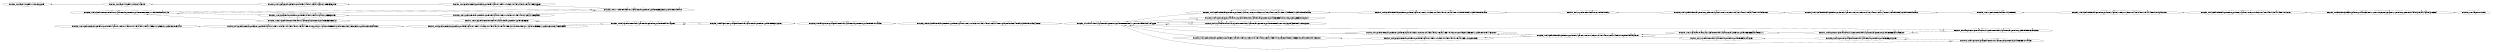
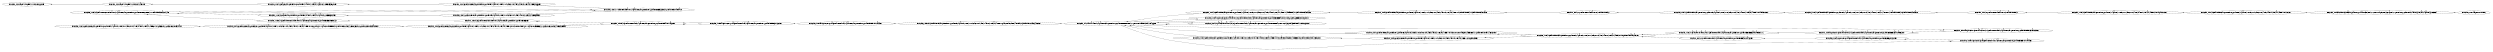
  digraph {
    rankdir=LR
    edge [dir=back]
    "Function- _ZNK9__gnu_cxx16__aligned_membufISt4pairIKN2ft16TxtHistoryCode_tExEE6_M_ptrEv"
    "Function- _ZNK9__gnu_cxx16__aligned_membufISt4pairIKN2ft16TxtHistoryCode_tExEE7_M_addrEv"
    "Function- _ZNKSt8_Rb_treeIN2ft16TxtHistoryCode_tESt4pairIKS1_xESt10_Select1stIS4_ESt4lessIS1_ESaIS4_EE11_Alloc_nodeclIRKS4_EEPSt13_Rb_tree_nodeIS4_EOT_"
    "Function- _ZNKSt13_Rb_tree_nodeISt4pairIKN2ft16TxtHistoryCode_tExEE9_M_valptrEv"
    "Function- _ZNKSt23_Rb_tree_const_iteratorISt4pairIKN2ft16TxtHistoryCode_tExEEptEv"
    "Function- _ZNKSt23_Rb_tree_const_iteratorISt4pairIKN2ft16TxtHistoryCode_tExEEneERKS5_"
    "Function- _ZNSt23_Rb_tree_const_iteratorISt4pairIKN2ft16TxtHistoryCode_tExEEC2ERKSt17_Rb_tree_iteratorIS4_E"
    "Function- _ZNSt3mapIN2ft16TxtHistoryCode_tExSt4lessIS1_ESaISt4pairIKS1_xEEE3endEv"
    "Function- _ZNSt8_Rb_treeIN2ft16TxtHistoryCode_tESt4pairIKS1_xESt10_Select1stIS4_ESt4lessIS1_ESaIS4_EE3endEv"
    "Function- _ZNSt17_Rb_tree_iteratorISt4pairIKN2ft16TxtHistoryCode_tExEEC2EPSt18_Rb_tree_node_base"
    "Function- _ZNSt8_Rb_treeIN2ft16TxtHistoryCode_tESt4pairIKS1_xESt10_Select1stIS4_ESt4lessIS1_ESaIS4_EE5beginEv"
    "Function- _ZNSt3mapIN2ft16TxtHistoryCode_tExSt4lessIS1_ESaISt4pairIKS1_xEEE5beginEv"
    "Function- _ZN2ft8toStringENS_12TxtWPState_tE"
    "Function- _ZN2ft8toStringENS_11TxtWPType_tE"
    n15 [label="Function- _ZN1ft9getnowstrEPc"]
    "Function- _ZN2ft20TxtMqttFactoryClient12publishNfcDSENS_12TxtWorkpieceESt3mapINS_16TxtHistoryCode_tExSt4lessIS3_ESaISt4pairIKS3_xEEEl"
    "Function- _ZNSt8_Rb_treeIN2ft16TxtHistoryCode_tESt4pairIKS1_xESt10_Select1stIS4_ESt4lessIS1_ESaIS4_EE7_M_rootEv"
    "Function- _ZNSt8_Rb_treeIN2ft16TxtHistoryCode_tESt4pairIKS1_xESt10_Select1stIS4_ESt4lessIS1_ESaIS4_EE12_M_rightmostEv"
-   "Function- _ZNSt18_Rb_tree_node_base10_S_maximumEPS_" [label="Function- _ZNSt18_Rb_tree_node_base10_S_tExEEE_"]
+   "Function- _ZNSt18_Rb_tree_node_base10_S_maximumEPS_"
    "Function- _ZNSt8_Rb_treeIN2ft16TxtHistoryCode_tESt4pairIKS1_xESt10_Select1stIS4_ESt4lessIS1_ESaIS4_EE10_S_maximumEPSt18_Rb_tree_node_base"
    "Function- _ZNSt8_Rb_treeIN2ft16TxtHistoryCode_tESt4pairIKS1_xESt10_Select1stIS4_ESt4lessIS1_ESaIS4_EE11_M_leftmostEv"
    "Function- _ZNSt18_Rb_tree_node_base10_S_minimumEPS_"
    "Function- _ZNSt8_Rb_treeIN2ft16TxtHistoryCode_tESt4pairIKS1_xESt10_Select1stIS4_ESt4lessIS1_ESaIS4_EE10_S_minimumEPSt18_Rb_tree_node_base"
    "Function- _ZNSt8_Rb_treeIN2ft16TxtHistoryCode_tESt4pairIKS1_xESt10_Select1stIS4_ESt4lessIS1_ESaIS4_EE7_S_leftEPKSt18_Rb_tree_node_base"
    "Function- _ZSt7forwardIRKSt4pairIKN2ft16TxtHistoryCode_tExEEOT_RNSt16remove_referenceIS7_E4typeE"
    "Function- _ZN9__gnu_cxx13new_allocatorISt13_Rb_tree_nodeISt4pairIKN2ft16TxtHistoryCode_tExEEE9constructIS6_JRKS6_EEEvPT_DpOT0_"
    "Function- _ZNSt16allocator_traitsISaISt13_Rb_tree_nodeISt4pairIKN2ft16TxtHistoryCode_tExEEEE9constructIS5_JRKS5_EEEvRS7_PT_DpOT0_"
    "Function- _ZNSt8_Rb_treeIN2ft16TxtHistoryCode_tESt4pairIKS1_xESt10_Select1stIS4_ESt4lessIS1_ESaIS4_EE17_M_construct_nodeIJRKS4_EEEvPSt13_Rb_tree_nodeIS4_EDpOT_"
    "Function- _ZNSt8_Rb_treeIN2ft16TxtHistoryCode_tESt4pairIKS1_xESt10_Select1stIS4_ESt4lessIS1_ESaIS4_EE14_M_create_nodeIJRKS4_EEEPSt13_Rb_tree_nodeIS4_EDpOT_"
    "Function- _ZNSt8_Rb_treeIN2ft16TxtHistoryCode_tESt4pairIKS1_xESt10_Select1stIS4_ESt4lessIS1_ESaIS4_EE21_M_get_Node_allocatorEv"
    "Function- _ZNSt8_Rb_treeIN2ft16TxtHistoryCode_tESt4pairIKS1_xESt10_Select1stIS4_ESt4lessIS1_ESaIS4_EE11_M_get_nodeEv"
    "Function- _ZN9__gnu_cxx16__aligned_membufISt4pairIKN2ft16TxtHistoryCode_tExEE7_M_addrEv"
    "Function- _ZN9__gnu_cxx16__aligned_membufISt4pairIKN2ft16TxtHistoryCode_tExEE6_M_ptrEv"
    "Function- _ZNSt13_Rb_tree_nodeISt4pairIKN2ft16TxtHistoryCode_tExEE9_M_valptrEv"
    "Function- _ZNSt16allocator_traitsISaISt13_Rb_tree_nodeISt4pairIKN2ft16TxtHistoryCode_tExEEEE8allocateERS7_j"
    "Function- _ZN9__gnu_cxx13new_allocatorISt13_Rb_tree_nodeISt4pairIKN2ft16TxtHistoryCode_tExEEE8allocateEjPKv"
    "Function- _ZNK9__gnu_cxx13new_allocatorISt13_Rb_tree_nodeISt4pairIKN2ft16TxtHistoryCode_tExEEE8max_sizeEv"
    "Function- _ZNSt8_Rb_treeIN2ft16TxtHistoryCode_tESt4pairIKS1_xESt10_Select1stIS4_ESt4lessIS1_ESaIS4_EE13_M_clone_nodeINSA_11_Alloc_nodeEEEPSt13_Rb_tree_nodeIS4_EPKSE_RT_"
    "Function- _ZNSt8_Rb_treeIN2ft16TxtHistoryCode_tESt4pairIKS1_xESt10_Select1stIS4_ESt4lessIS1_ESaIS4_EE7_M_copyINSA_11_Alloc_nodeEEEPSt13_Rb_tree_nodeIS4_EPKSE_PSt18_Rb_tree_node_baseRT_"
    "Function- _ZNSt8_Rb_treeIN2ft16TxtHistoryCode_tESt4pairIKS1_xESt10_Select1stIS4_ESt4lessIS1_ESaIS4_EE8_S_rightEPKSt18_Rb_tree_node_base"
    "Function- _ZNK9__gnu_cxx16__aligned_membufISt4pairIKN2ft16TxtHistoryCode_tExEE6_M_ptrEv" -> "Function- _ZNK9__gnu_cxx16__aligned_membufISt4pairIKN2ft16TxtHistoryCode_tExEE7_M_addrEv"
    "Function- _ZNK9__gnu_cxx16__aligned_membufISt4pairIKN2ft16TxtHistoryCode_tExEE7_M_addrEv" -> "Function- _ZNKSt8_Rb_treeIN2ft16TxtHistoryCode_tESt4pairIKS1_xESt10_Select1stIS4_ESt4lessIS1_ESaIS4_EE11_Alloc_nodeclIRKS4_EEPSt13_Rb_tree_nodeIS4_EOT_"
    "Function- _ZNKSt8_Rb_treeIN2ft16TxtHistoryCode_tESt4pairIKS1_xESt10_Select1stIS4_ESt4lessIS1_ESaIS4_EE11_Alloc_nodeclIRKS4_EEPSt13_Rb_tree_nodeIS4_EOT_" -> "Function- _ZSt7forwardIRKSt4pairIKN2ft16TxtHistoryCode_tExEEOT_RNSt16remove_referenceIS7_E4typeE"
    "Function- _ZNKSt13_Rb_tree_nodeISt4pairIKN2ft16TxtHistoryCode_tExEE9_M_valptrEv" -> "Function- _ZNK9__gnu_cxx16__aligned_membufISt4pairIKN2ft16TxtHistoryCode_tExEE6_M_ptrEv"
    "Function- _ZNKSt13_Rb_tree_nodeISt4pairIKN2ft16TxtHistoryCode_tExEE9_M_valptrEv" -> "Function- _ZNK9__gnu_cxx16__aligned_membufISt4pairIKN2ft16TxtHistoryCode_tExEE6_M_ptrEv"
    "Function- _ZNKSt23_Rb_tree_const_iteratorISt4pairIKN2ft16TxtHistoryCode_tExEEptEv" -> "Function- _ZNKSt13_Rb_tree_nodeISt4pairIKN2ft16TxtHistoryCode_tExEE9_M_valptrEv"
    "Function- _ZNKSt23_Rb_tree_const_iteratorISt4pairIKN2ft16TxtHistoryCode_tExEEneERKS5_" -> "Function- _ZNKSt23_Rb_tree_const_iteratorISt4pairIKN2ft16TxtHistoryCode_tExEEptEv"
    "Function- _ZNSt23_Rb_tree_const_iteratorISt4pairIKN2ft16TxtHistoryCode_tExEEC2ERKSt17_Rb_tree_iteratorIS4_E" -> "Function- _ZNKSt23_Rb_tree_const_iteratorISt4pairIKN2ft16TxtHistoryCode_tExEEneERKS5_"
    "Function- _ZNSt23_Rb_tree_const_iteratorISt4pairIKN2ft16TxtHistoryCode_tExEEC2ERKSt17_Rb_tree_iteratorIS4_E" -> "Function- _ZNSt3mapIN2ft16TxtHistoryCode_tExSt4lessIS1_ESaISt4pairIKS1_xEEE3endEv"
    "Function- _ZNSt3mapIN2ft16TxtHistoryCode_tExSt4lessIS1_ESaISt4pairIKS1_xEEE3endEv" -> "Function- _ZNSt8_Rb_treeIN2ft16TxtHistoryCode_tESt4pairIKS1_xESt10_Select1stIS4_ESt4lessIS1_ESaIS4_EE3endEv"
    "Function- _ZNSt8_Rb_treeIN2ft16TxtHistoryCode_tESt4pairIKS1_xESt10_Select1stIS4_ESt4lessIS1_ESaIS4_EE3endEv" -> "Function- _ZNSt17_Rb_tree_iteratorISt4pairIKN2ft16TxtHistoryCode_tExEEC2EPSt18_Rb_tree_node_base"
    "Function- _ZNSt17_Rb_tree_iteratorISt4pairIKN2ft16TxtHistoryCode_tExEEC2EPSt18_Rb_tree_node_base" -> "Function- _ZNSt23_Rb_tree_const_iteratorISt4pairIKN2ft16TxtHistoryCode_tExEEC2ERKSt17_Rb_tree_iteratorIS4_E"
    "Function- _ZNSt17_Rb_tree_iteratorISt4pairIKN2ft16TxtHistoryCode_tExEEC2EPSt18_Rb_tree_node_base" -> "Function- _ZNSt23_Rb_tree_const_iteratorISt4pairIKN2ft16TxtHistoryCode_tExEEC2ERKSt17_Rb_tree_iteratorIS4_E"
    "Function- _ZNSt8_Rb_treeIN2ft16TxtHistoryCode_tESt4pairIKS1_xESt10_Select1stIS4_ESt4lessIS1_ESaIS4_EE5beginEv" -> "Function- _ZNSt17_Rb_tree_iteratorISt4pairIKN2ft16TxtHistoryCode_tExEEC2EPSt18_Rb_tree_node_base"
    "Function- _ZNSt3mapIN2ft16TxtHistoryCode_tExSt4lessIS1_ESaISt4pairIKS1_xEEE5beginEv" -> "Function- _ZNSt8_Rb_treeIN2ft16TxtHistoryCode_tESt4pairIKS1_xESt10_Select1stIS4_ESt4lessIS1_ESaIS4_EE5beginEv"
    "Function- _ZN2ft8toStringENS_12TxtWPState_tE" -> "Function- _ZNSt3mapIN2ft16TxtHistoryCode_tExSt4lessIS1_ESaISt4pairIKS1_xEEE5beginEv"
    "Function- _ZN2ft8toStringENS_11TxtWPType_tE" -> "Function- _ZN2ft8toStringENS_12TxtWPState_tE"
    "Function- _ZN2ft20TxtMqttFactoryClient12publishNfcDSENS_12TxtWorkpieceESt3mapINS_16TxtHistoryCode_tExSt4lessIS3_ESaISt4pairIKS3_xEEEl" -> n15
    "Function- _ZNSt8_Rb_treeIN2ft16TxtHistoryCode_tESt4pairIKS1_xESt10_Select1stIS4_ESt4lessIS1_ESaIS4_EE7_M_rootEv" -> "Function- _ZN2ft20TxtMqttFactoryClient12publishNfcDSENS_12TxtWorkpieceESt3mapINS_16TxtHistoryCode_tExSt4lessIS3_ESaISt4pairIKS3_xEEEl"
    "Function- _ZNSt8_Rb_treeIN2ft16TxtHistoryCode_tESt4pairIKS1_xESt10_Select1stIS4_ESt4lessIS1_ESaIS4_EE12_M_rightmostEv" -> "Function- _ZNSt8_Rb_treeIN2ft16TxtHistoryCode_tESt4pairIKS1_xESt10_Select1stIS4_ESt4lessIS1_ESaIS4_EE7_M_rootEv"
    "Function- _ZNSt18_Rb_tree_node_base10_S_maximumEPS_" -> "Function- _ZNSt8_Rb_treeIN2ft16TxtHistoryCode_tESt4pairIKS1_xESt10_Select1stIS4_ESt4lessIS1_ESaIS4_EE12_M_rightmostEv"
    "Function- _ZNSt8_Rb_treeIN2ft16TxtHistoryCode_tESt4pairIKS1_xESt10_Select1stIS4_ESt4lessIS1_ESaIS4_EE10_S_maximumEPSt18_Rb_tree_node_base" -> "Function- _ZNSt18_Rb_tree_node_base10_S_maximumEPS_"
    "Function- _ZNSt8_Rb_treeIN2ft16TxtHistoryCode_tESt4pairIKS1_xESt10_Select1stIS4_ESt4lessIS1_ESaIS4_EE11_M_leftmostEv" -> "Function- _ZNSt8_Rb_treeIN2ft16TxtHistoryCode_tESt4pairIKS1_xESt10_Select1stIS4_ESt4lessIS1_ESaIS4_EE10_S_maximumEPSt18_Rb_tree_node_base"
    "Function- _ZNSt18_Rb_tree_node_base10_S_minimumEPS_" -> "Function- _ZNSt8_Rb_treeIN2ft16TxtHistoryCode_tESt4pairIKS1_xESt10_Select1stIS4_ESt4lessIS1_ESaIS4_EE11_M_leftmostEv"
    "Function- _ZNSt8_Rb_treeIN2ft16TxtHistoryCode_tESt4pairIKS1_xESt10_Select1stIS4_ESt4lessIS1_ESaIS4_EE10_S_minimumEPSt18_Rb_tree_node_base" -> "Function- _ZNSt18_Rb_tree_node_base10_S_minimumEPS_"
    "Function- _ZNSt8_Rb_treeIN2ft16TxtHistoryCode_tESt4pairIKS1_xESt10_Select1stIS4_ESt4lessIS1_ESaIS4_EE7_S_leftEPKSt18_Rb_tree_node_base" -> "Function- _ZNSt8_Rb_treeIN2ft16TxtHistoryCode_tESt4pairIKS1_xESt10_Select1stIS4_ESt4lessIS1_ESaIS4_EE10_S_minimumEPSt18_Rb_tree_node_base"
    "Function- _ZNSt8_Rb_treeIN2ft16TxtHistoryCode_tESt4pairIKS1_xESt10_Select1stIS4_ESt4lessIS1_ESaIS4_EE7_S_leftEPKSt18_Rb_tree_node_base" -> "Function- _ZNSt8_Rb_treeIN2ft16TxtHistoryCode_tESt4pairIKS1_xESt10_Select1stIS4_ESt4lessIS1_ESaIS4_EE7_S_leftEPKSt18_Rb_tree_node_base"
    "Function- _ZSt7forwardIRKSt4pairIKN2ft16TxtHistoryCode_tExEEOT_RNSt16remove_referenceIS7_E4typeE" -> "Function- _ZNSt8_Rb_treeIN2ft16TxtHistoryCode_tESt4pairIKS1_xESt10_Select1stIS4_ESt4lessIS1_ESaIS4_EE7_S_leftEPKSt18_Rb_tree_node_base"
    "Function- _ZSt7forwardIRKSt4pairIKN2ft16TxtHistoryCode_tExEEOT_RNSt16remove_referenceIS7_E4typeE" -> "Function- _ZN9__gnu_cxx13new_allocatorISt13_Rb_tree_nodeISt4pairIKN2ft16TxtHistoryCode_tExEEE9constructIS6_JRKS6_EEEvPT_DpOT0_"
    "Function- _ZSt7forwardIRKSt4pairIKN2ft16TxtHistoryCode_tExEEOT_RNSt16remove_referenceIS7_E4typeE" -> "Function- _ZNSt16allocator_traitsISaISt13_Rb_tree_nodeISt4pairIKN2ft16TxtHistoryCode_tExEEEE9constructIS5_JRKS5_EEEvRS7_PT_DpOT0_"
    "Function- _ZSt7forwardIRKSt4pairIKN2ft16TxtHistoryCode_tExEEOT_RNSt16remove_referenceIS7_E4typeE" -> "Function- _ZNSt8_Rb_treeIN2ft16TxtHistoryCode_tESt4pairIKS1_xESt10_Select1stIS4_ESt4lessIS1_ESaIS4_EE17_M_construct_nodeIJRKS4_EEEvPSt13_Rb_tree_nodeIS4_EDpOT_"
    "Function- _ZSt7forwardIRKSt4pairIKN2ft16TxtHistoryCode_tExEEOT_RNSt16remove_referenceIS7_E4typeE" -> "Function- _ZNSt8_Rb_treeIN2ft16TxtHistoryCode_tESt4pairIKS1_xESt10_Select1stIS4_ESt4lessIS1_ESaIS4_EE14_M_create_nodeIJRKS4_EEEPSt13_Rb_tree_nodeIS4_EDpOT_"
    "Function- _ZN9__gnu_cxx13new_allocatorISt13_Rb_tree_nodeISt4pairIKN2ft16TxtHistoryCode_tExEEE9constructIS6_JRKS6_EEEvPT_DpOT0_" -> "Function- _ZSt7forwardIRKSt4pairIKN2ft16TxtHistoryCode_tExEEOT_RNSt16remove_referenceIS7_E4typeE"
    "Function- _ZNSt16allocator_traitsISaISt13_Rb_tree_nodeISt4pairIKN2ft16TxtHistoryCode_tExEEEE9constructIS5_JRKS5_EEEvRS7_PT_DpOT0_" -> "Function- _ZSt7forwardIRKSt4pairIKN2ft16TxtHistoryCode_tExEEOT_RNSt16remove_referenceIS7_E4typeE"
    "Function- _ZNSt8_Rb_treeIN2ft16TxtHistoryCode_tESt4pairIKS1_xESt10_Select1stIS4_ESt4lessIS1_ESaIS4_EE17_M_construct_nodeIJRKS4_EEEvPSt13_Rb_tree_nodeIS4_EDpOT_" -> "Function- _ZNSt8_Rb_treeIN2ft16TxtHistoryCode_tESt4pairIKS1_xESt10_Select1stIS4_ESt4lessIS1_ESaIS4_EE21_M_get_Node_allocatorEv"
    "Function- _ZNSt8_Rb_treeIN2ft16TxtHistoryCode_tESt4pairIKS1_xESt10_Select1stIS4_ESt4lessIS1_ESaIS4_EE14_M_create_nodeIJRKS4_EEEPSt13_Rb_tree_nodeIS4_EDpOT_" -> "Function- _ZNSt8_Rb_treeIN2ft16TxtHistoryCode_tESt4pairIKS1_xESt10_Select1stIS4_ESt4lessIS1_ESaIS4_EE11_M_get_nodeEv"
    "Function- _ZNSt8_Rb_treeIN2ft16TxtHistoryCode_tESt4pairIKS1_xESt10_Select1stIS4_ESt4lessIS1_ESaIS4_EE21_M_get_Node_allocatorEv" -> "Function- _ZNSt13_Rb_tree_nodeISt4pairIKN2ft16TxtHistoryCode_tExEE9_M_valptrEv"
    "Function- _ZNSt8_Rb_treeIN2ft16TxtHistoryCode_tESt4pairIKS1_xESt10_Select1stIS4_ESt4lessIS1_ESaIS4_EE21_M_get_Node_allocatorEv" -> "Function- _ZNSt16allocator_traitsISaISt13_Rb_tree_nodeISt4pairIKN2ft16TxtHistoryCode_tExEEEE8allocateERS7_j"
    "Function- _ZNSt8_Rb_treeIN2ft16TxtHistoryCode_tESt4pairIKS1_xESt10_Select1stIS4_ESt4lessIS1_ESaIS4_EE11_M_get_nodeEv" -> "Function- _ZNSt8_Rb_treeIN2ft16TxtHistoryCode_tESt4pairIKS1_xESt10_Select1stIS4_ESt4lessIS1_ESaIS4_EE21_M_get_Node_allocatorEv"
    "Function- _ZN9__gnu_cxx16__aligned_membufISt4pairIKN2ft16TxtHistoryCode_tExEE7_M_addrEv" -> "Function- _ZSt7forwardIRKSt4pairIKN2ft16TxtHistoryCode_tExEEOT_RNSt16remove_referenceIS7_E4typeE"
    "Function- _ZN9__gnu_cxx16__aligned_membufISt4pairIKN2ft16TxtHistoryCode_tExEE6_M_ptrEv" -> "Function- _ZN9__gnu_cxx16__aligned_membufISt4pairIKN2ft16TxtHistoryCode_tExEE7_M_addrEv"
    "Function- _ZNSt13_Rb_tree_nodeISt4pairIKN2ft16TxtHistoryCode_tExEE9_M_valptrEv" -> "Function- _ZN9__gnu_cxx16__aligned_membufISt4pairIKN2ft16TxtHistoryCode_tExEE6_M_ptrEv"
    "Function- _ZNSt16allocator_traitsISaISt13_Rb_tree_nodeISt4pairIKN2ft16TxtHistoryCode_tExEEEE8allocateERS7_j" -> "Function- _ZN9__gnu_cxx13new_allocatorISt13_Rb_tree_nodeISt4pairIKN2ft16TxtHistoryCode_tExEEE8allocateEjPKv"
    "Function- _ZN9__gnu_cxx13new_allocatorISt13_Rb_tree_nodeISt4pairIKN2ft16TxtHistoryCode_tExEEE8allocateEjPKv" -> "Function- _ZNK9__gnu_cxx13new_allocatorISt13_Rb_tree_nodeISt4pairIKN2ft16TxtHistoryCode_tExEEE8max_sizeEv"
    "Function- _ZNK9__gnu_cxx13new_allocatorISt13_Rb_tree_nodeISt4pairIKN2ft16TxtHistoryCode_tExEEE8max_sizeEv" -> "Function- _ZSt7forwardIRKSt4pairIKN2ft16TxtHistoryCode_tExEEOT_RNSt16remove_referenceIS7_E4typeE"
    "Function- _ZNSt8_Rb_treeIN2ft16TxtHistoryCode_tESt4pairIKS1_xESt10_Select1stIS4_ESt4lessIS1_ESaIS4_EE13_M_clone_nodeINSA_11_Alloc_nodeEEEPSt13_Rb_tree_nodeIS4_EPKSE_RT_" -> "Function- _ZNKSt13_Rb_tree_nodeISt4pairIKN2ft16TxtHistoryCode_tExEE9_M_valptrEv"
    "Function- _ZNSt8_Rb_treeIN2ft16TxtHistoryCode_tESt4pairIKS1_xESt10_Select1stIS4_ESt4lessIS1_ESaIS4_EE7_M_copyINSA_11_Alloc_nodeEEEPSt13_Rb_tree_nodeIS4_EPKSE_PSt18_Rb_tree_node_baseRT_" -> "Function- _ZNSt8_Rb_treeIN2ft16TxtHistoryCode_tESt4pairIKS1_xESt10_Select1stIS4_ESt4lessIS1_ESaIS4_EE13_M_clone_nodeINSA_11_Alloc_nodeEEEPSt13_Rb_tree_nodeIS4_EPKSE_RT_"
    "Function- _ZNSt8_Rb_treeIN2ft16TxtHistoryCode_tESt4pairIKS1_xESt10_Select1stIS4_ESt4lessIS1_ESaIS4_EE8_S_rightEPKSt18_Rb_tree_node_base" -> "Function- _ZNSt8_Rb_treeIN2ft16TxtHistoryCode_tESt4pairIKS1_xESt10_Select1stIS4_ESt4lessIS1_ESaIS4_EE7_M_copyINSA_11_Alloc_nodeEEEPSt13_Rb_tree_nodeIS4_EPKSE_PSt18_Rb_tree_node_baseRT_"
  }
